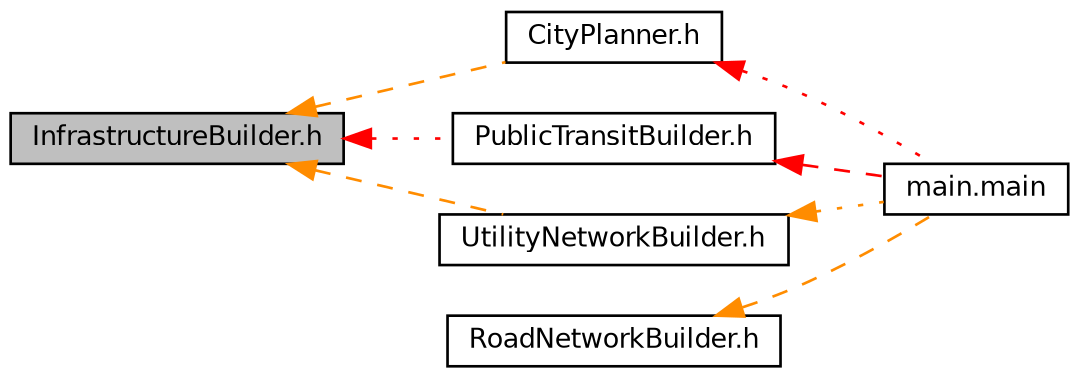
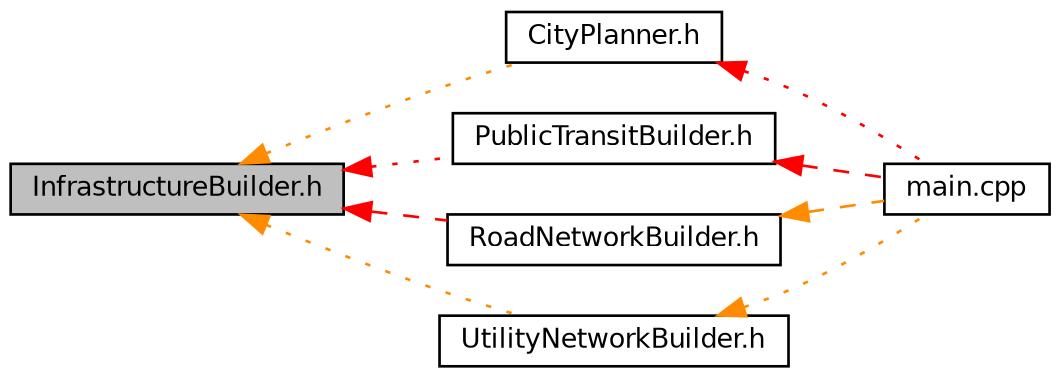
  digraph {
    rankdir=LR
    node [color=black fillcolor=white fontname=Helvetica fontsize=10 shape=record style=filled]
    edge [color=darkorange dir=back fontname=Helvetica fontsize=10 labelfontname=Helvetica labelfontsize=10 style=dashed]
    n1 [fillcolor=grey75 fontcolor=black height=0.2 label="InfrastructureBuilder.h" width=0.4]
    n2 [height=0.2 label="CityPlanner.h" width=0.4]
    n3 [height=0.2 label="PublicTransitBuilder.h" width=0.4]
    n4 [height=0.2 label="RoadNetworkBuilder.h" width=0.4]
    n5 [height=0.2 label="UtilityNetworkBuilder.h" width=0.4]
-   n6 [height=0.2 label="main.main" width=0.4]
-   n1 -> n2
+   n6 [height=0.2 label="main.cpp" width=0.4]
+   n1 -> n2 [style=dotted]
    n1 -> n3 [color=red style=dotted]
-   n1 -> n5
+   n1 -> n4 [color=red]
+   n1 -> n5 [style=dotted]
    n2 -> n6 [color=red style=dotted]
    n3 -> n6 [color=red]
    n4 -> n6
    n5 -> n6 [style=dotted]
  }
